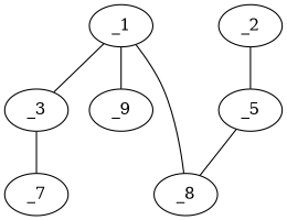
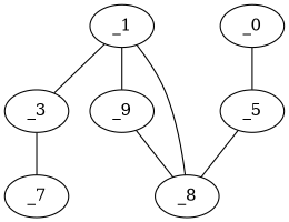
  graph {
    node [charge=0 chem=4 symbol="N  " x=3.5388 y=0.809]
    edge [valence=1]
    _1 [chem=1 symbol="C  " y=0.5]
    _3 [x=2.5878]
    n3 [label=_9 x=4.4899]
    _8 [chem=1 symbol="C  " x=5.0777 y=0]
-   _2 [y=-0.5]
+   _2 [y=-0.5 label=_0]
    _5 [chem=1 symbol="C  " x=4.4899 y=-0.809]
    _7 [x=2 y=0]
    _1 -- _3 [valence=2]
    _1 -- n3
    _1 -- _8
    _3 -- _7
+   n3 -- _8
    _2 -- _5
    _5 -- _8
  }
